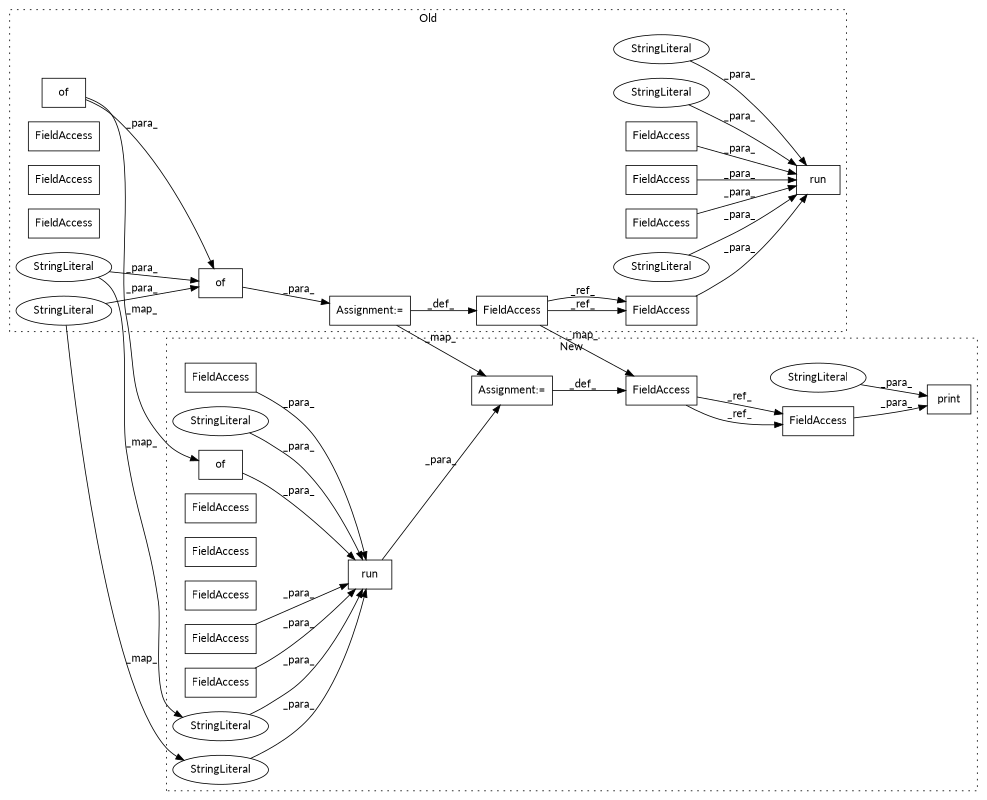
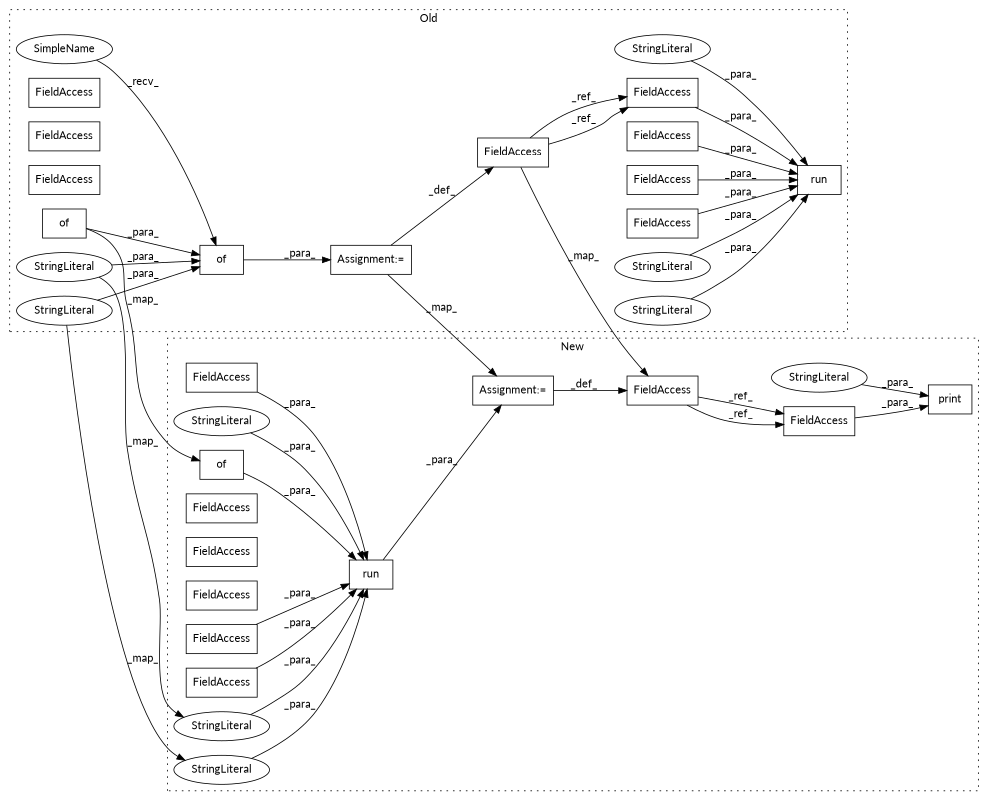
  digraph {
    rankdir=LR
    fontname=Lato
    node [a=22 l=11 s=1663 shape=box fontname=Lato]
    edge [fontname=Lato]
    n1 [a=32 l="3,1" label=of s="1118,1304"]
    n2 [a=32 l="4,1" label=run s="1594,1684"]
    n3 [l=14 label=FieldAccess s=1598]
    n4 [a=45 l=5 label=StringLiteral s=1625 shape=ellipse]
    n5 [a=32 l="3,1" label=of s="1176,1303"]
    n6 [l=9 label=FieldAccess]
    n7 [label=FieldAccess s=1673]
    n8 [l=4 label=FieldAccess s=1658]
    n9 [a=45 l=13 label=StringLiteral s=1121 shape=ellipse]
    n10 [a=7 l=1 label="Assignment:=" s=1113]
    n11 [a=45 l=8 label=StringLiteral s=1163 shape=ellipse]
    n12 [a=45 l=26 label=StringLiteral s=1631 shape=ellipse]
    n13 [a=45 label=StringLiteral s=1613 shape=ellipse]
    n14 [label=FieldAccess s=1102]
+   n15 [a=42 l=3 label=SimpleName s=1114 shape=ellipse]
    n16 [l=9 label=FieldAccess]
    n17 [label=FieldAccess s=1673]
    n18 [l=4 label=FieldAccess s=1658]
    n19 [a=32 l="4,1" label=run s="1360,1599"]
    n20 [l=14 label=FieldAccess s=1364]
    n21 [a=45 l=26 label=StringLiteral s=1397 shape=ellipse]
    n22 [a=32 l="3,1" label=of s="1471,1598"]
    n23 [l=4 label=FieldAccess s=1424]
    n24 [a=32 l="6,1" label=print s="1608,1670"]
    n25 [l=8 label=FieldAccess s=1650]
    n26 [l=9 label=FieldAccess s=1429]
    n27 [a=45 label=StringLiteral s=1379 shape=ellipse]
    n28 [a=45 l=35 label=StringLiteral s=1614 shape=ellipse]
    n29 [a=7 l=1 label="Assignment:=" s=1354]
    n30 [a=45 l=5 label=StringLiteral s=1391 shape=ellipse]
    n31 [l=8 label=FieldAccess s=1346]
    n32 [l=8 label=FieldAccess s=1650]
    n33 [l=9 label=FieldAccess s=1429]
    n34 [l=4 label=FieldAccess s=1424]
    subgraph cluster_1 {
      label=Old
      style=dotted
      n1
      n2
      n3
      n4
      n5
      n6
      n7
      n8
      n9
      n10
      n11
      n12
      n13
      n14
+     n15
      n16
      n17
      n18
    }
    subgraph cluster_2 {
      label=New
      style=dotted
      n19
      n20
      n21
      n22
      n23
      n24
      n25
      n26
      n27
      n28
      n29
      n30
      n31
      n32
      n33
      n34
    }
    n1 -> n10 [label=_para_]
    n3 -> n2 [label=_para_]
    n4 -> n2 [label=_para_]
    n5 -> n1 [label=_para_]
    n5 -> n22 [label=_map_]
    n9 -> n1 [label=_para_]
    n9 -> n27 [label=_map_]
    n10 -> n14 [label=_def_]
    n10 -> n29 [label=_map_]
    n11 -> n1 [label=_para_]
    n11 -> n30 [label=_map_]
    n12 -> n2 [label=_para_]
    n13 -> n2 [label=_para_]
    n14 -> n17 [label=_ref_]
    n14 -> n17 [label=_ref_]
    n14 -> n31 [label=_map_]
+   n15 -> n1 [label=_recv_]
    n16 -> n2 [label=_para_]
    n17 -> n2 [label=_para_]
    n18 -> n2 [label=_para_]
    n19 -> n29 [label=_para_]
    n20 -> n19 [label=_para_]
    n21 -> n19 [label=_para_]
    n22 -> n19 [label=_para_]
    n27 -> n19 [label=_para_]
    n28 -> n24 [label=_para_]
    n29 -> n31 [label=_def_]
    n30 -> n19 [label=_para_]
    n31 -> n32 [label=_ref_]
    n31 -> n32 [label=_ref_]
    n32 -> n24 [label=_para_]
    n33 -> n19 [label=_para_]
    n34 -> n19 [label=_para_]
  }
